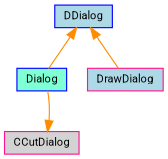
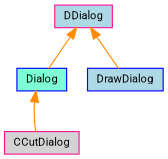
  digraph {
    fontname=Roboto
    node [color=blue fillcolor=lightblue fontname=Roboto fontsize=10 shape=record style=filled]
    edge [color=darkorange dir=back fontname=Roboto fontsize=10 labelfontname=Helvetica labelfontsize=10 style=solid]
    n1 [fillcolor=aquamarine fontcolor=black height=0.2 label=Dialog width=0.4]
    n2 [color=deeppink fillcolor=lightgrey height=0.2 label=CCutDialog width=0.4]
-   n3 [color=deeppink height=0.2 label=DrawDialog width=0.4]
-   n4 [height=0.2 label=DDialog width=0.4]
-   n2 -> n1
+   n3 [height=0.2 label=DrawDialog width=0.4]
+   n4 [color=deeppink height=0.2 label=DDialog width=0.4]
+   n1 -> n2
    n4 -> n1
    n4 -> n3
  }
